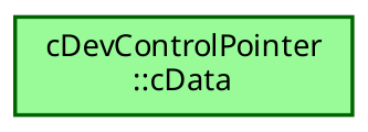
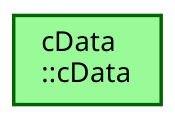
  digraph {
    rankdir=LR
-   n1 [color=darkgreen fillcolor=palegreen fontname=Sans fontsize=8 height=0.2 label="cDevControlPointer\l::cData" shape=record style=filled width=0.4]
+   n1 [color=darkgreen fillcolor=palegreen fontname=Sans fontsize=8 height=0.2 label="cData\l::cData" shape=record style=filled width=0.4]
  }
